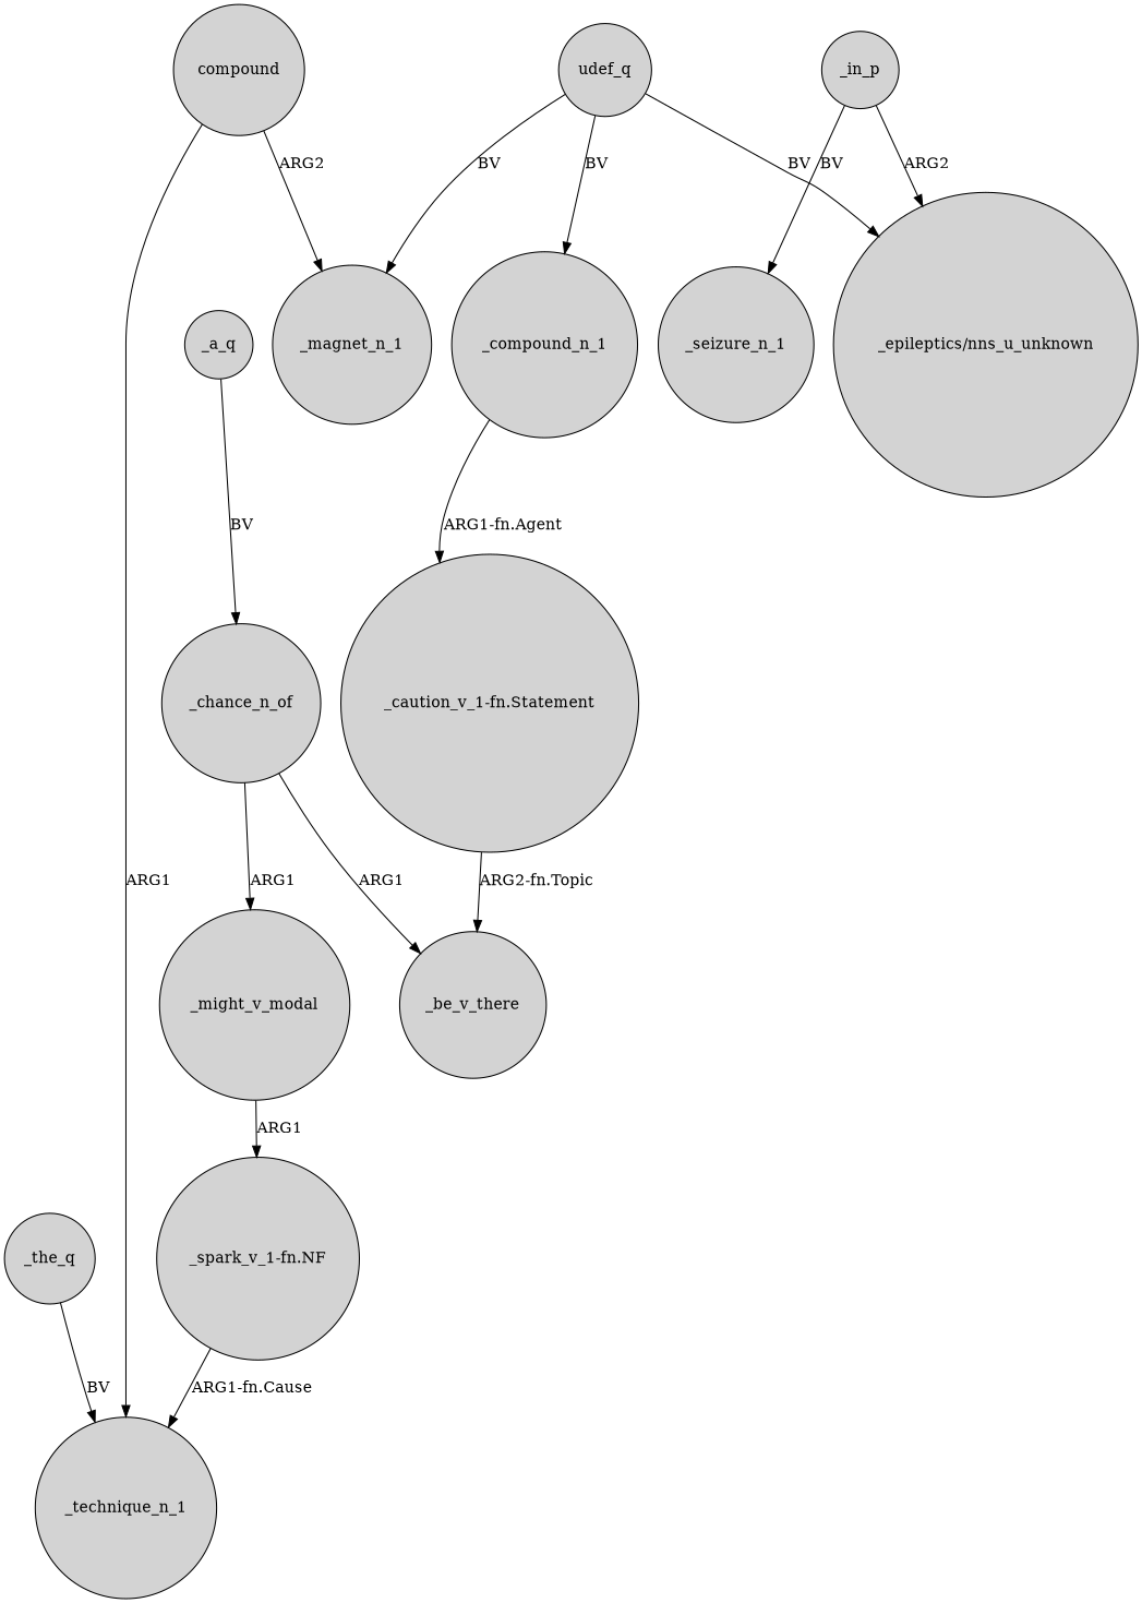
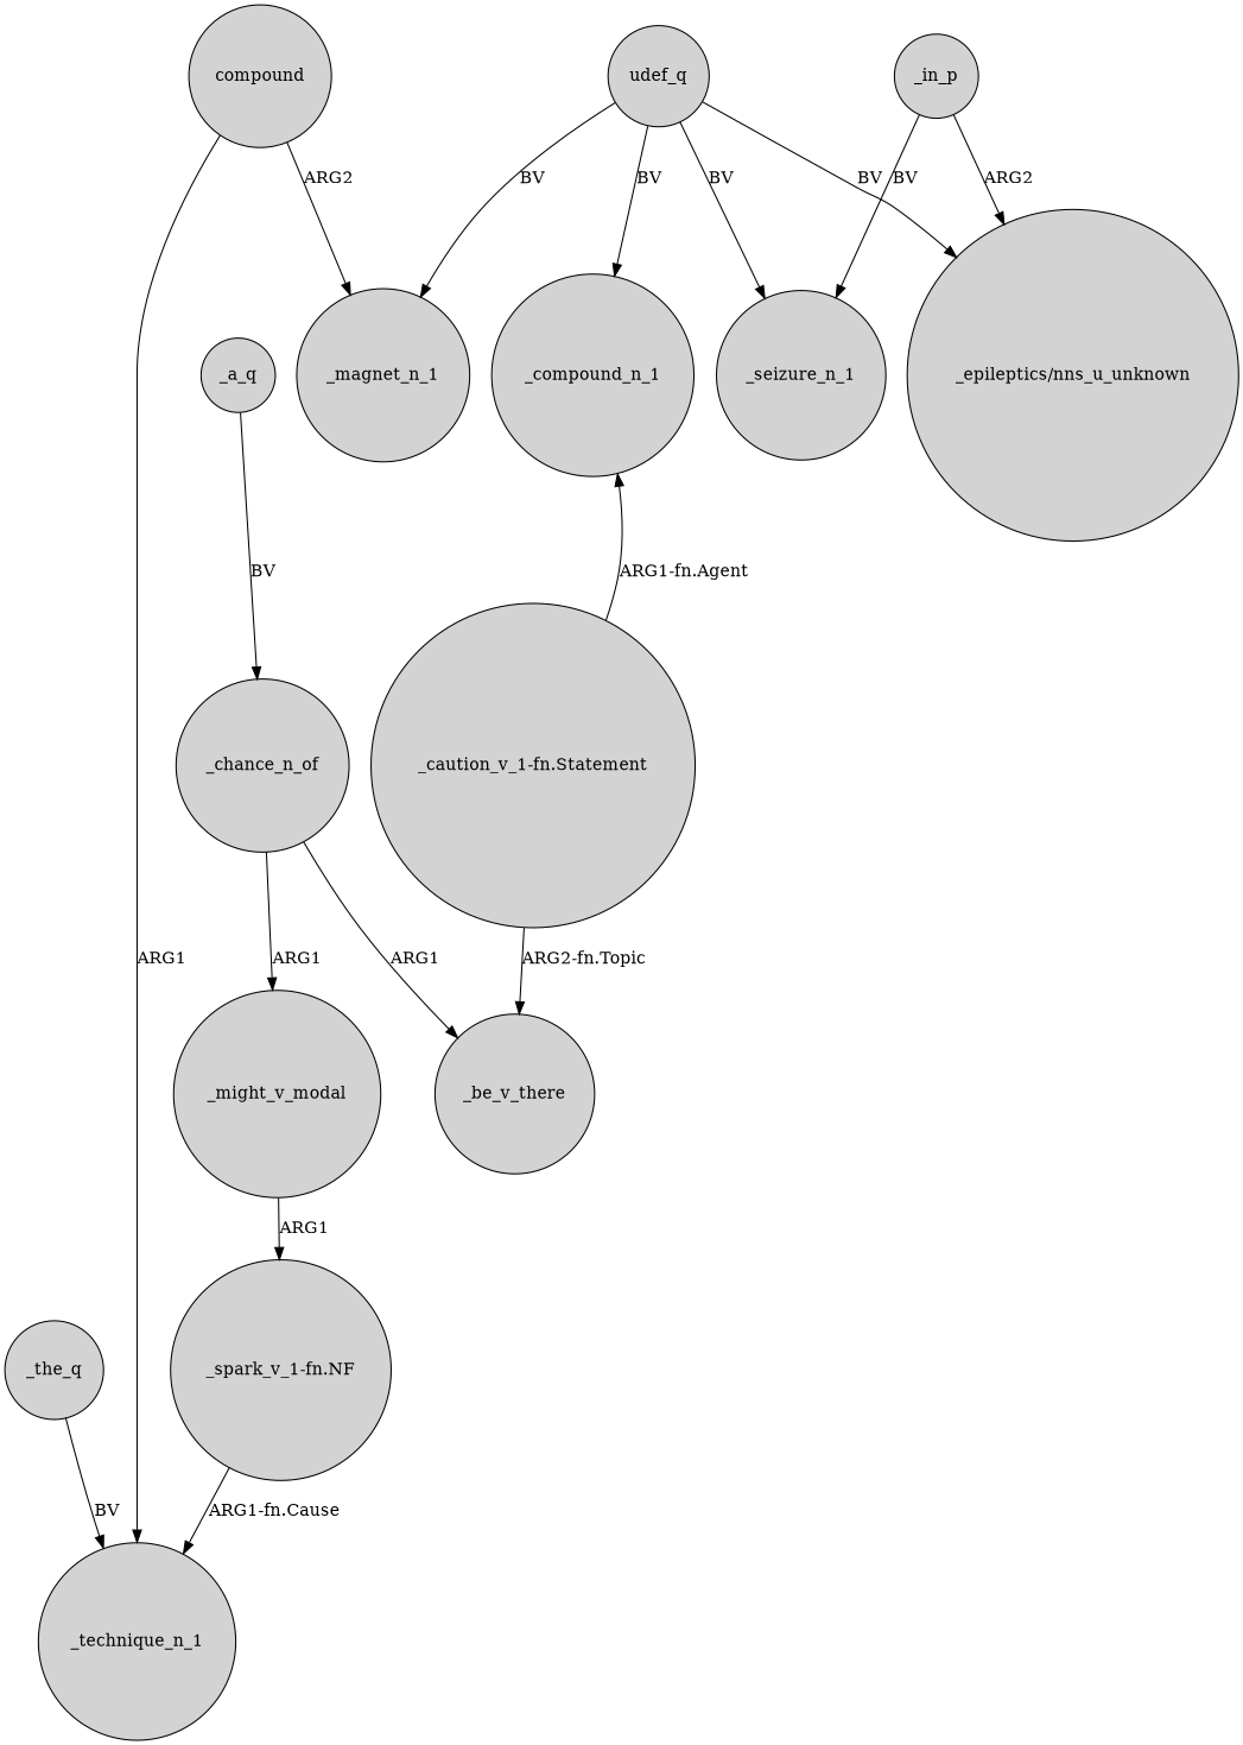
  digraph {
    node [shape=circle style=filled]
    _the_q
    _technique_n_1
    compound
    _magnet_n_1
    _might_v_modal
    "_spark_v_1-fn.NF"
    udef_q
    _seizure_n_1
    "_epileptics/nns_u_unknown"
    n10 [label=_compound_n_1]
    _in_p
    _a_q
    _chance_n_of
    _be_v_there
    "_caution_v_1-fn.Statement"
    _the_q -> _technique_n_1 [label=BV]
    compound -> _technique_n_1 [label=ARG1]
    compound -> _magnet_n_1 [label=ARG2]
    _might_v_modal -> "_spark_v_1-fn.NF" [label=ARG1]
    "_spark_v_1-fn.NF" -> _technique_n_1 [label="ARG1-fn.Cause"]
    udef_q -> _magnet_n_1 [label=BV]
+   udef_q -> _seizure_n_1 [label=BV]
    udef_q -> "_epileptics/nns_u_unknown" [label=BV]
    udef_q -> n10 [label=BV]
    _in_p -> _seizure_n_1 [label=BV]
    _in_p -> "_epileptics/nns_u_unknown" [label=ARG2]
    _a_q -> _chance_n_of [label=BV]
    _chance_n_of -> _might_v_modal [label=ARG1]
    _chance_n_of -> _be_v_there [label=ARG1]
-   n10 -> "_caution_v_1-fn.Statement" [label="ARG1-fn.Agent"]
+   "_caution_v_1-fn.Statement" -> n10 [label="ARG1-fn.Agent"]
    "_caution_v_1-fn.Statement" -> _be_v_there [label="ARG2-fn.Topic"]
  }
